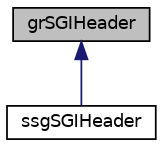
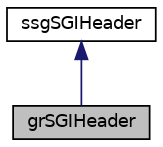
  digraph {
    node [color=black fontname=Helvetica fontsize=10 shape=record style=filled]
    n1 [fillcolor=grey75 fontcolor=black height=0.2 label=grSGIHeader width=0.4]
    n2 [fillcolor=white height=0.2 label=ssgSGIHeader width=0.4]
-   n1 -> n2 [color=midnightblue dir=back fontname=Helvetica fontsize=10 labelfontname=Helvetica labelfontsize=10 style=solid]
+   n2 -> n1 [color=midnightblue dir=back fontname=Helvetica fontsize=10 labelfontname=Helvetica labelfontsize=10 style=solid]
  }
